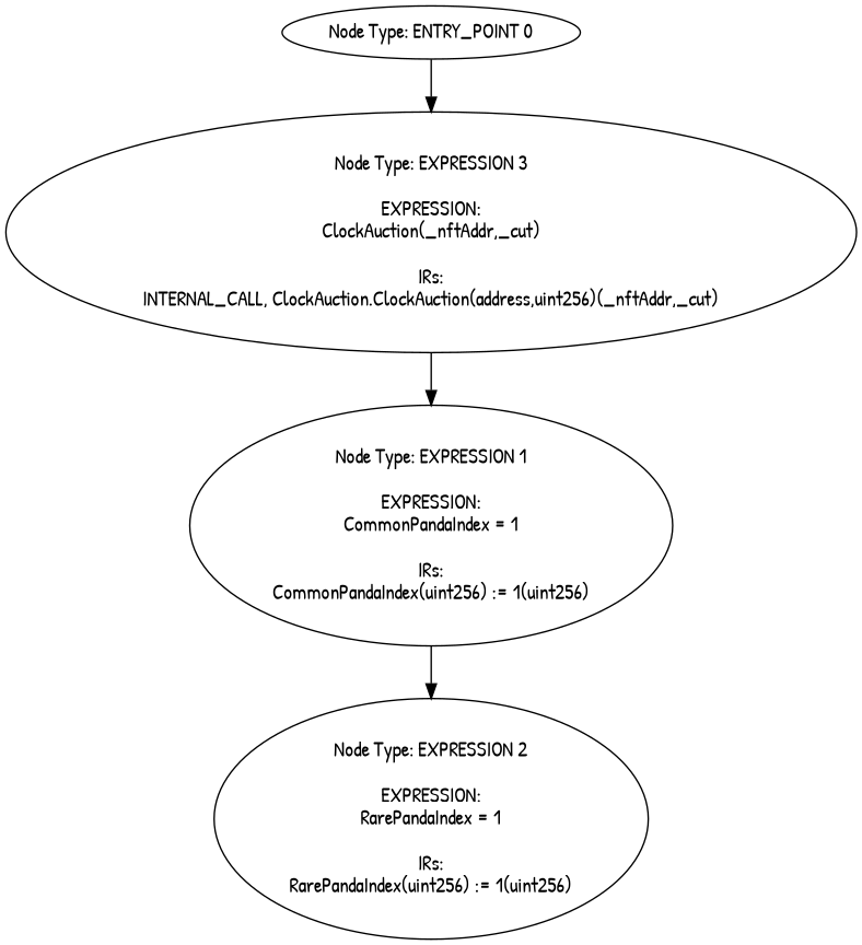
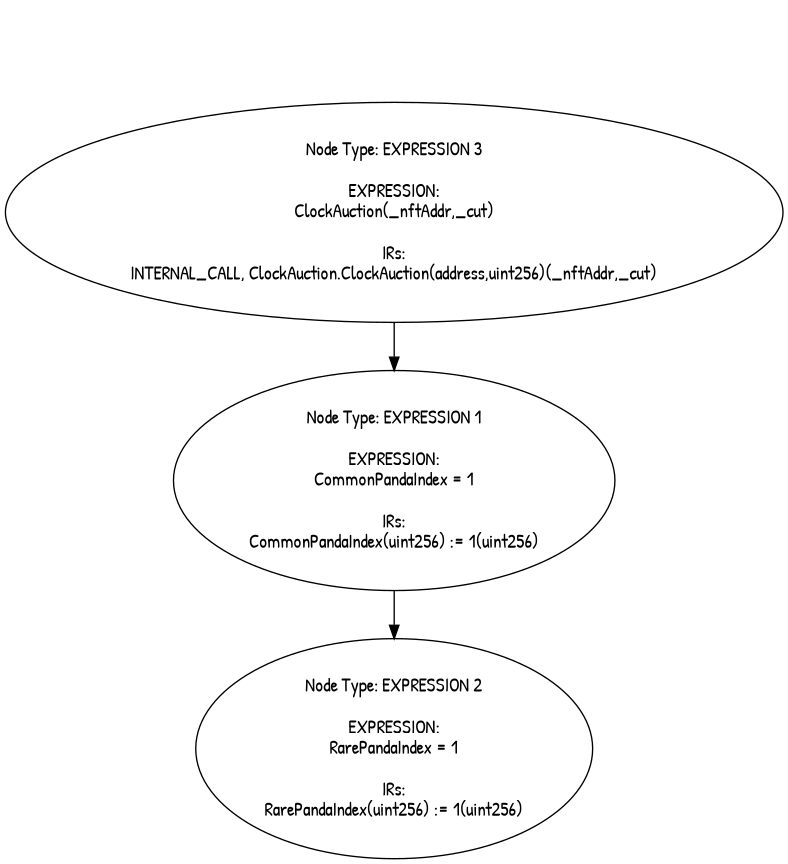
  digraph {
    fontname="Patrick Hand"
    node [fontname="Patrick Hand"]
    edge [fontname="Patrick Hand"]
-   n1 [label="Node Type: ENTRY_POINT 0\n"]
    n2 [label="Node Type: EXPRESSION 3\n\nEXPRESSION:\nClockAuction(_nftAddr,_cut)\n\nIRs:\nINTERNAL_CALL, ClockAuction.ClockAuction(address,uint256)(_nftAddr,_cut)"]
    n3 [label="Node Type: EXPRESSION 1\n\nEXPRESSION:\nCommonPandaIndex = 1\n\nIRs:\nCommonPandaIndex(uint256) := 1(uint256)"]
    n4 [label="Node Type: EXPRESSION 2\n\nEXPRESSION:\nRarePandaIndex = 1\n\nIRs:\nRarePandaIndex(uint256) := 1(uint256)"]
-   n1 -> n2
    n2 -> n3
    n3 -> n4
  }
